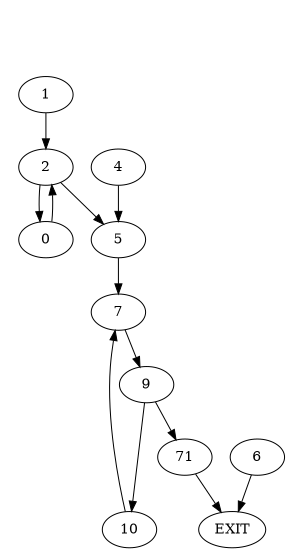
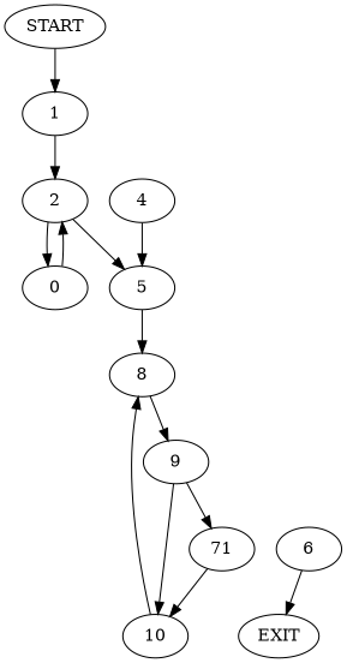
  digraph {
+   n1 [label=START]
    1
    2
    n4 [label=EXIT]
    n5 [label=0]
    5
    4
-   7
+   7 [label=8]
    6
    9
    10
    n12 [label=71]
+   n1 -> 1
    1 -> 2
    2 -> n5
    2 -> 5
    n5 -> 2
    5 -> 7
    4 -> 5
    7 -> 9
    6 -> n4
    9 -> 10
    9 -> n12
    10 -> 7
-   n12 -> n4
+   n12 -> 10
  }
